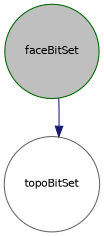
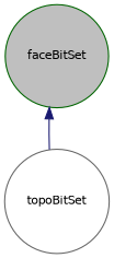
  digraph {
    node [fontname=Helvetica fontsize=10 shape=circle]
    n1 [color=darkgreen fillcolor=grey75 fontcolor=black height=0.2 label=faceBitSet style=filled width=0.4]
    n2 [color=gray40 height=0.2 label=topoBitSet width=0.4]
-   n2 -> n1 [color=midnightblue dir=back fontname=Helvetica fontsize=10 labelfontname=Helvetica labelfontsize=10 style=solid]
+   n1 -> n2 [color=midnightblue dir=back fontname=Helvetica fontsize=10 labelfontname=Helvetica labelfontsize=10 style=solid]
  }
